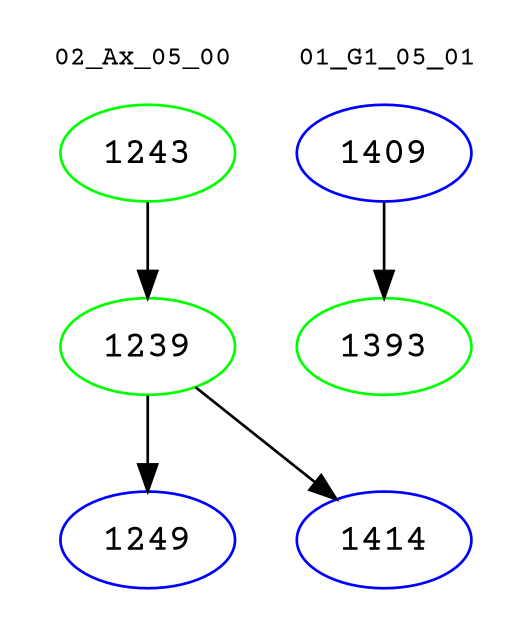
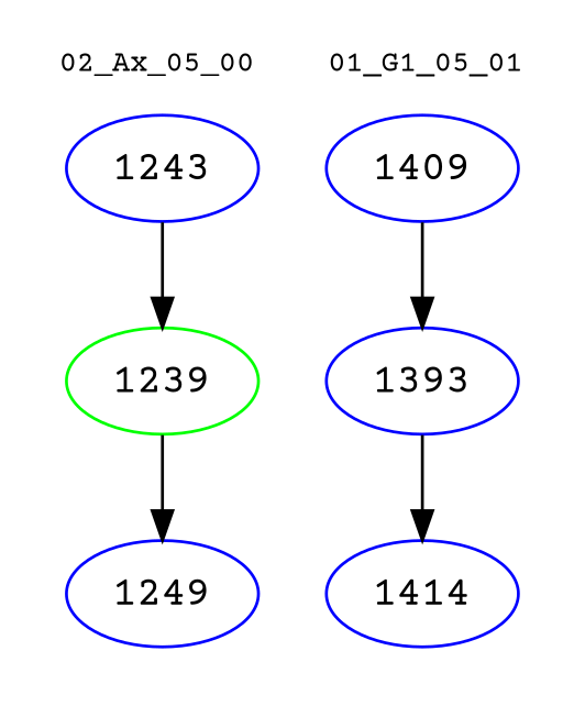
  digraph {
    fontname="Courier Prime"
    node [color=blue fontname="Courier Prime"]
    edge [color=black fontname="Courier Prime"]
-   n1 [color=green label=1243]
+   n1 [label=1243]
    n2 [color=green label=1239]
    n3 [label=1249]
    n4 [label=1409]
-   n5 [color=green label=1393]
+   n5 [label=1393]
    n6 [label=1414]
    subgraph cluster_1 {
      color=white
      fontsize=10
      label="02_Ax_05_00"
      n1
      n2
      n3
    }
    subgraph cluster_2 {
      color=white
      fontsize=10
      label="01_G1_05_01"
      n4
      n5
      n6
    }
    n1 -> n2
    n2 -> n3
    n4 -> n5
-   n2 -> n6
+   n5 -> n6
  }
